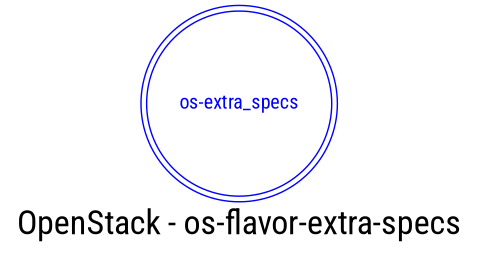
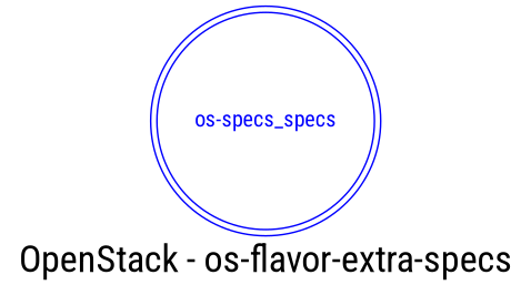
  digraph {
    fontsize=24
    label="OpenStack - os-flavor-extra-specs"
    splines=true
    fontname="Roboto Condensed"
-   "os-extra_specs" [color=blue fontcolor=blue shape=doublecircle fontname="Roboto Condensed"]
+   "os-extra_specs" [color=blue fontcolor=blue shape=doublecircle fontname="Roboto Condensed" label="os-specs_specs"]
  }
